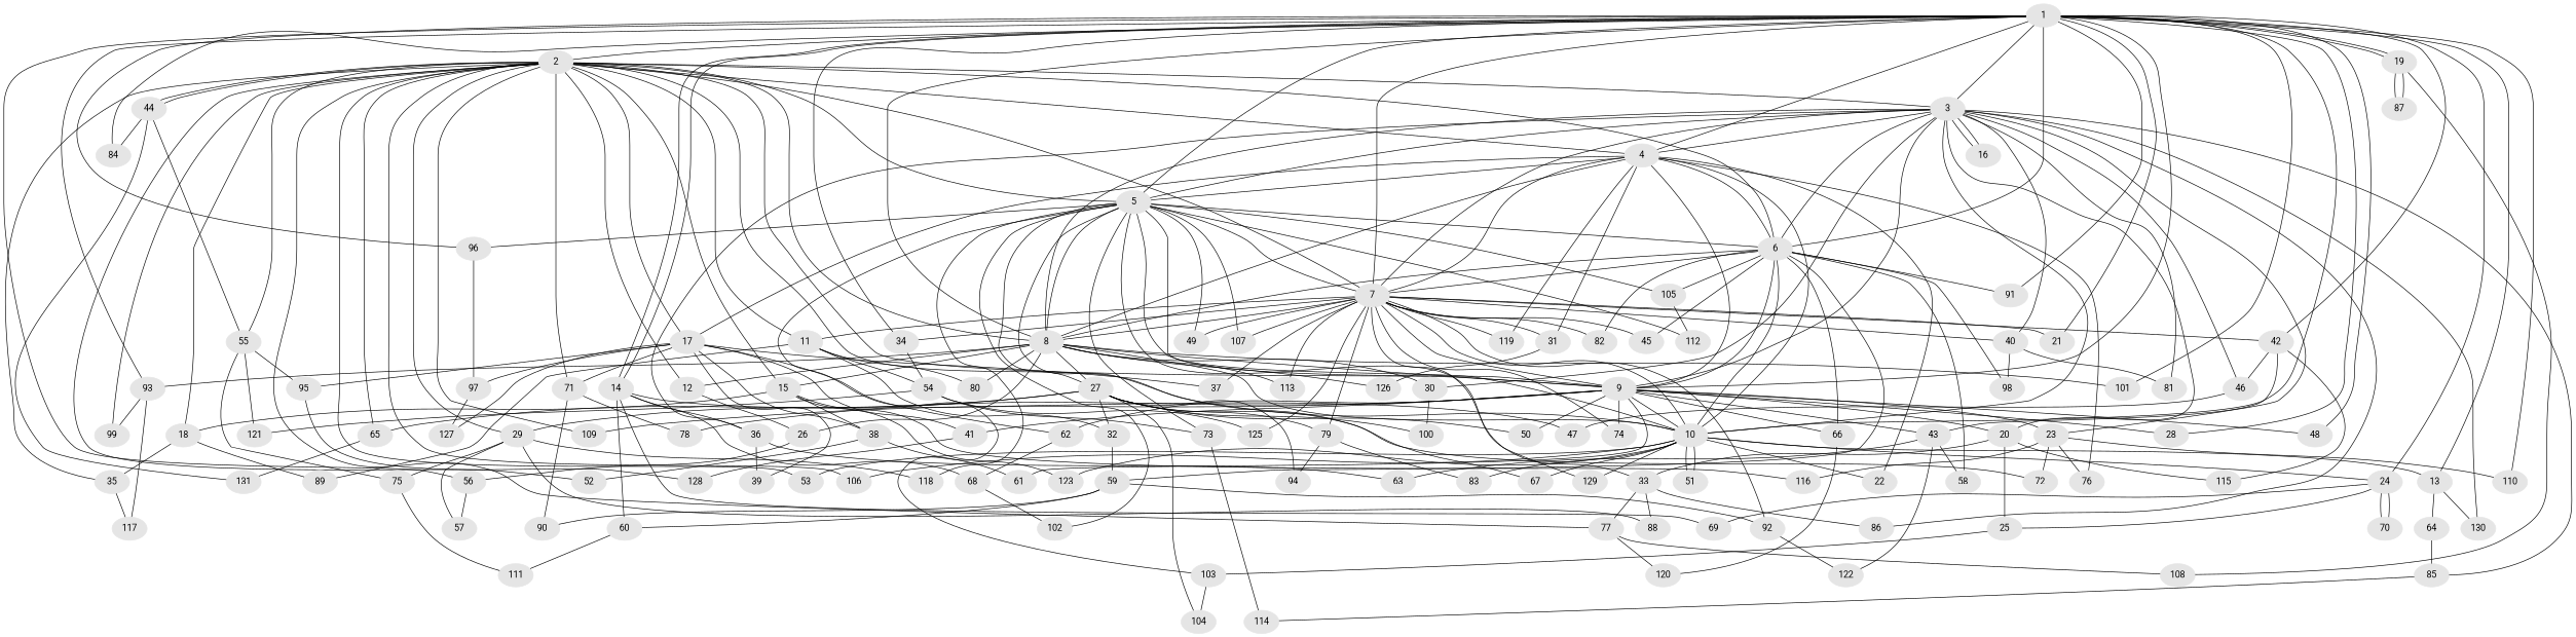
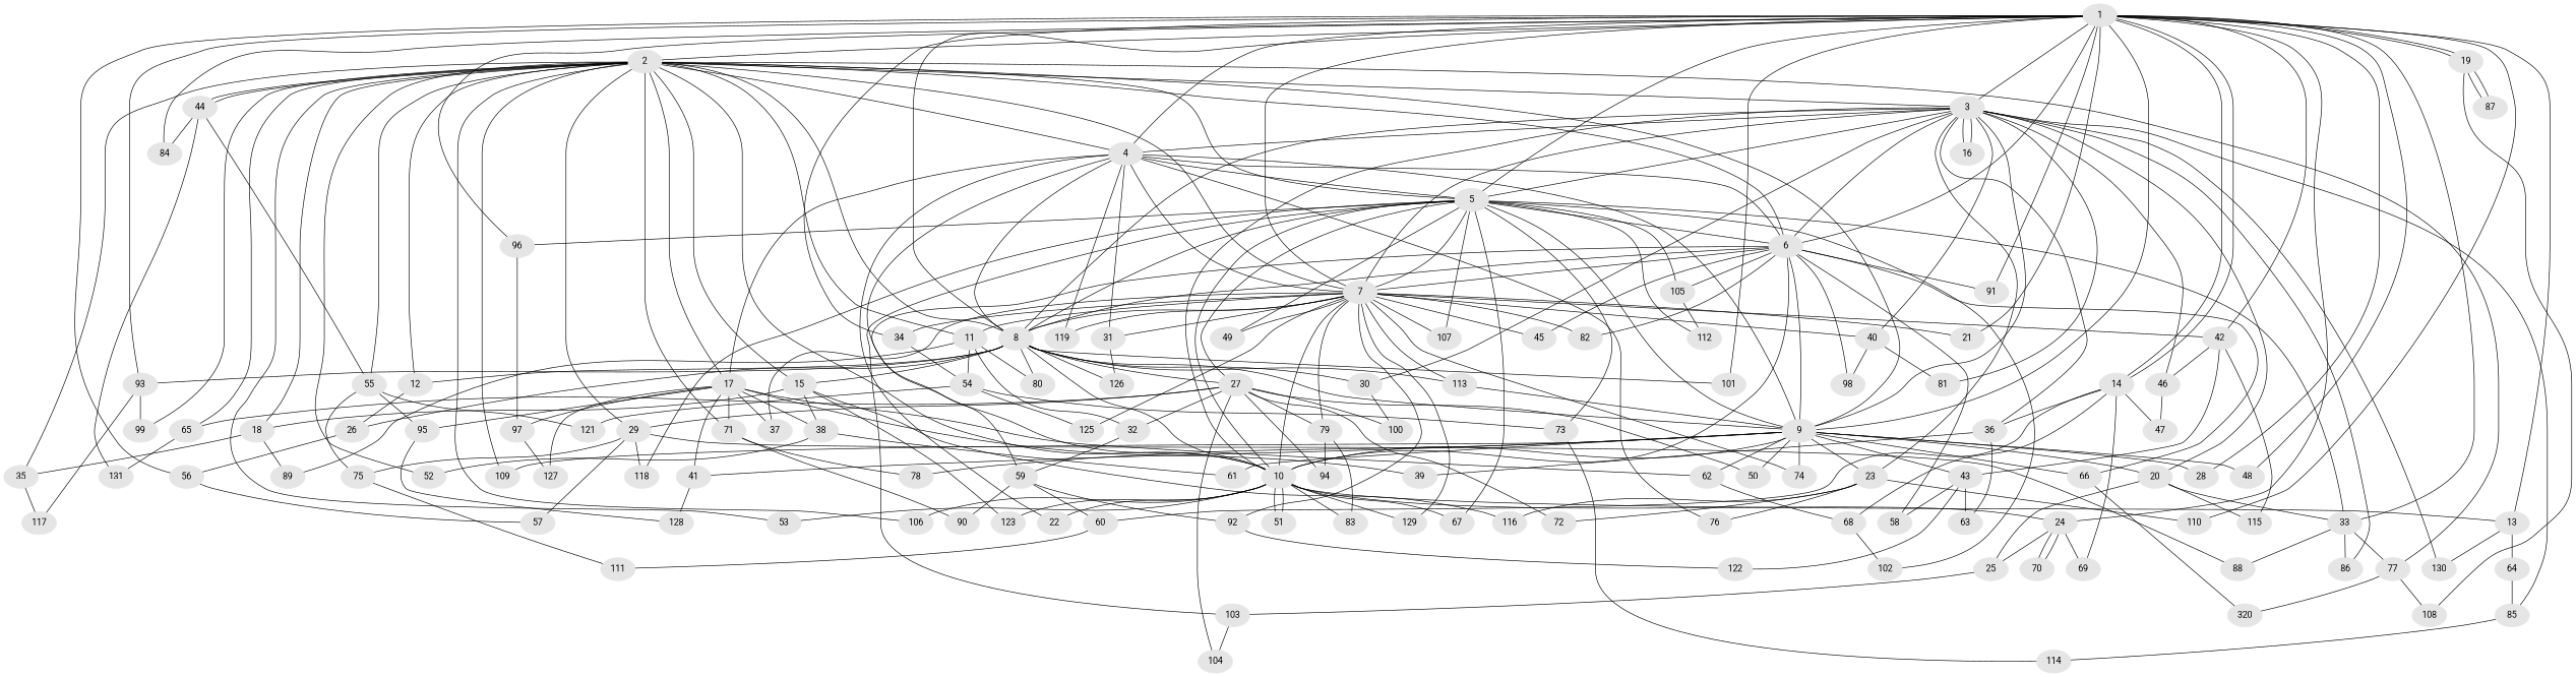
  graph {
    fontname=Roboto
    node [color=gray90 fontname=Roboto style=filled]
    edge [fontname=Roboto]
    1
    2
    3
    4
    5
    6
    7
    8
    9
    10
    13
    14
    19
    21
    24
    28
    34
    42
    48
    56
    84
    91
    93
    96
    101
    110
    11
    12
    15
    17
    18
    29
    35
    44
    52
    53
    55
    65
    71
    77
    99
    106
    109
    16
    20
    23
    30
    36
    40
    46
    81
    85
    86
    130
    22
    31
    76
    119
    27
    33
    49
    67
    73
    102
    103
    105
    107
    112
    118
    45
    58
    59
    66
    82
    98
    37
    74
    79
    92
    113
    125
    129
    126
    26
    80
    41
    43
    50
    61
    62
    78
    51
    83
    123
    64
    47
    60
    68
    69
    87
    108
    25
    70
    54
    115
    57
    117
    97
    32
    89
    38
    116
    39
    95
    127
    75
    88
    131
    121
    90
-   120
+   120 [label=320]
    72
    100
    63
    114
    94
    104
    122
    128
    111
    1 -- 2
    1 -- 3
    1 -- 4
    1 -- 5
    1 -- 6
    1 -- 7
    1 -- 8
    1 -- 9
-   1 -- 10
+   1 -- 33
    1 -- 13
    1 -- 14
    1 -- 14
    1 -- 19
    1 -- 19
    1 -- 21
    1 -- 24
    1 -- 28
    1 -- 34
    1 -- 42
    1 -- 48
    1 -- 56
    1 -- 84
    1 -- 91
    1 -- 93
    1 -- 96
    1 -- 101
    1 -- 110
    2 -- 3
    2 -- 4
    2 -- 5
    2 -- 6
    2 -- 7
    2 -- 8
    2 -- 9
    2 -- 10
    2 -- 11
    2 -- 12
    2 -- 15
    2 -- 17
    2 -- 18
    2 -- 29
    2 -- 35
    2 -- 44
    2 -- 44
    2 -- 52
    2 -- 53
    2 -- 55
    2 -- 65
    2 -- 71
    2 -- 77
    2 -- 99
    2 -- 106
    2 -- 109
    3 -- 4
    3 -- 5
    3 -- 6
    3 -- 7
    3 -- 8
    3 -- 9
    3 -- 10
    3 -- 16
    3 -- 16
    3 -- 20
    3 -- 23
    3 -- 30
    3 -- 36
    3 -- 40
    3 -- 46
    3 -- 81
    3 -- 85
    3 -- 86
    3 -- 130
    4 -- 5
    4 -- 6
    4 -- 7
    4 -- 8
    4 -- 9
    4 -- 10
    4 -- 17
    4 -- 22
    4 -- 31
    4 -- 76
    4 -- 119
    5 -- 6
    5 -- 7
    5 -- 8
    5 -- 9
    5 -- 10
    5 -- 96
    5 -- 27
    5 -- 33
    5 -- 49
    5 -- 67
    5 -- 73
    5 -- 102
    5 -- 103
    5 -- 105
    5 -- 107
    5 -- 112
    5 -- 118
    6 -- 7
    6 -- 8
    6 -- 9
    6 -- 10
    6 -- 91
    6 -- 105
    6 -- 45
    6 -- 58
    6 -- 59
    6 -- 66
    6 -- 82
    6 -- 98
    7 -- 8
-   7 -- 9
+   113 -- 9
    7 -- 10
    7 -- 21
    7 -- 34
    7 -- 42
    7 -- 11
    7 -- 40
    7 -- 31
    7 -- 119
    7 -- 49
    7 -- 107
    7 -- 45
    7 -- 82
    7 -- 37
    7 -- 74
    7 -- 79
    7 -- 92
    7 -- 113
    7 -- 125
    7 -- 129
    8 -- 9
    8 -- 10
    8 -- 93
    8 -- 101
    8 -- 12
    8 -- 15
    8 -- 30
    8 -- 27
    8 -- 113
    8 -- 126
    8 -- 26
    8 -- 80
    9 -- 10
    9 -- 28
    9 -- 48
    9 -- 109
    9 -- 20
    9 -- 23
    9 -- 66
    9 -- 74
    9 -- 41
    9 -- 43
    9 -- 50
    9 -- 61
    9 -- 62
    9 -- 78
    10 -- 13
    10 -- 24
    10 -- 53
    10 -- 106
    10 -- 22
    10 -- 67
    10 -- 129
    10 -- 51
    10 -- 51
    10 -- 83
    10 -- 123
    13 -- 130
    13 -- 64
    14 -- 36
    14 -- 47
    14 -- 60
    14 -- 68
    14 -- 69
    19 -- 87
    19 -- 87
    19 -- 108
    24 -- 69
    24 -- 25
    24 -- 70
    24 -- 70
    34 -- 54
    42 -- 46
    42 -- 43
    42 -- 115
    56 -- 57
    93 -- 99
    93 -- 117
    96 -- 97
    11 -- 80
    11 -- 54
    11 -- 32
    11 -- 89
    12 -- 26
    15 -- 18
    15 -- 123
    15 -- 38
    15 -- 116
    17 -- 71
    17 -- 37
    17 -- 41
    17 -- 62
    17 -- 97
    17 -- 38
    17 -- 39
    17 -- 95
    17 -- 127
    18 -- 35
    18 -- 89
    29 -- 118
    29 -- 57
    29 -- 75
    29 -- 88
    35 -- 117
    44 -- 84
    44 -- 55
    44 -- 131
    55 -- 95
    55 -- 75
    55 -- 121
    65 -- 131
    71 -- 78
    71 -- 90
    77 -- 108
    77 -- 120
    20 -- 33
    20 -- 25
    20 -- 115
    23 -- 110
    23 -- 76
    23 -- 116
    23 -- 72
    30 -- 100
    36 -- 39
    36 -- 63
    40 -- 81
    40 -- 98
    46 -- 47
    85 -- 114
    31 -- 126
    27 -- 29
    27 -- 65
    27 -- 79
    27 -- 50
    27 -- 32
    27 -- 72
    27 -- 100
    27 -- 94
    27 -- 104
    33 -- 77
    33 -- 86
    33 -- 88
    73 -- 114
    103 -- 104
    105 -- 112
    59 -- 92
    59 -- 60
    59 -- 90
    66 -- 120
    79 -- 83
    79 -- 94
    92 -- 122
    26 -- 56
    41 -- 128
    43 -- 58
    43 -- 63
    43 -- 122
    62 -- 68
    64 -- 85
    60 -- 111
    68 -- 102
    25 -- 103
    54 -- 73
    54 -- 125
    54 -- 121
    97 -- 127
    32 -- 59
    38 -- 52
    38 -- 61
    95 -- 128
    75 -- 111
  }
